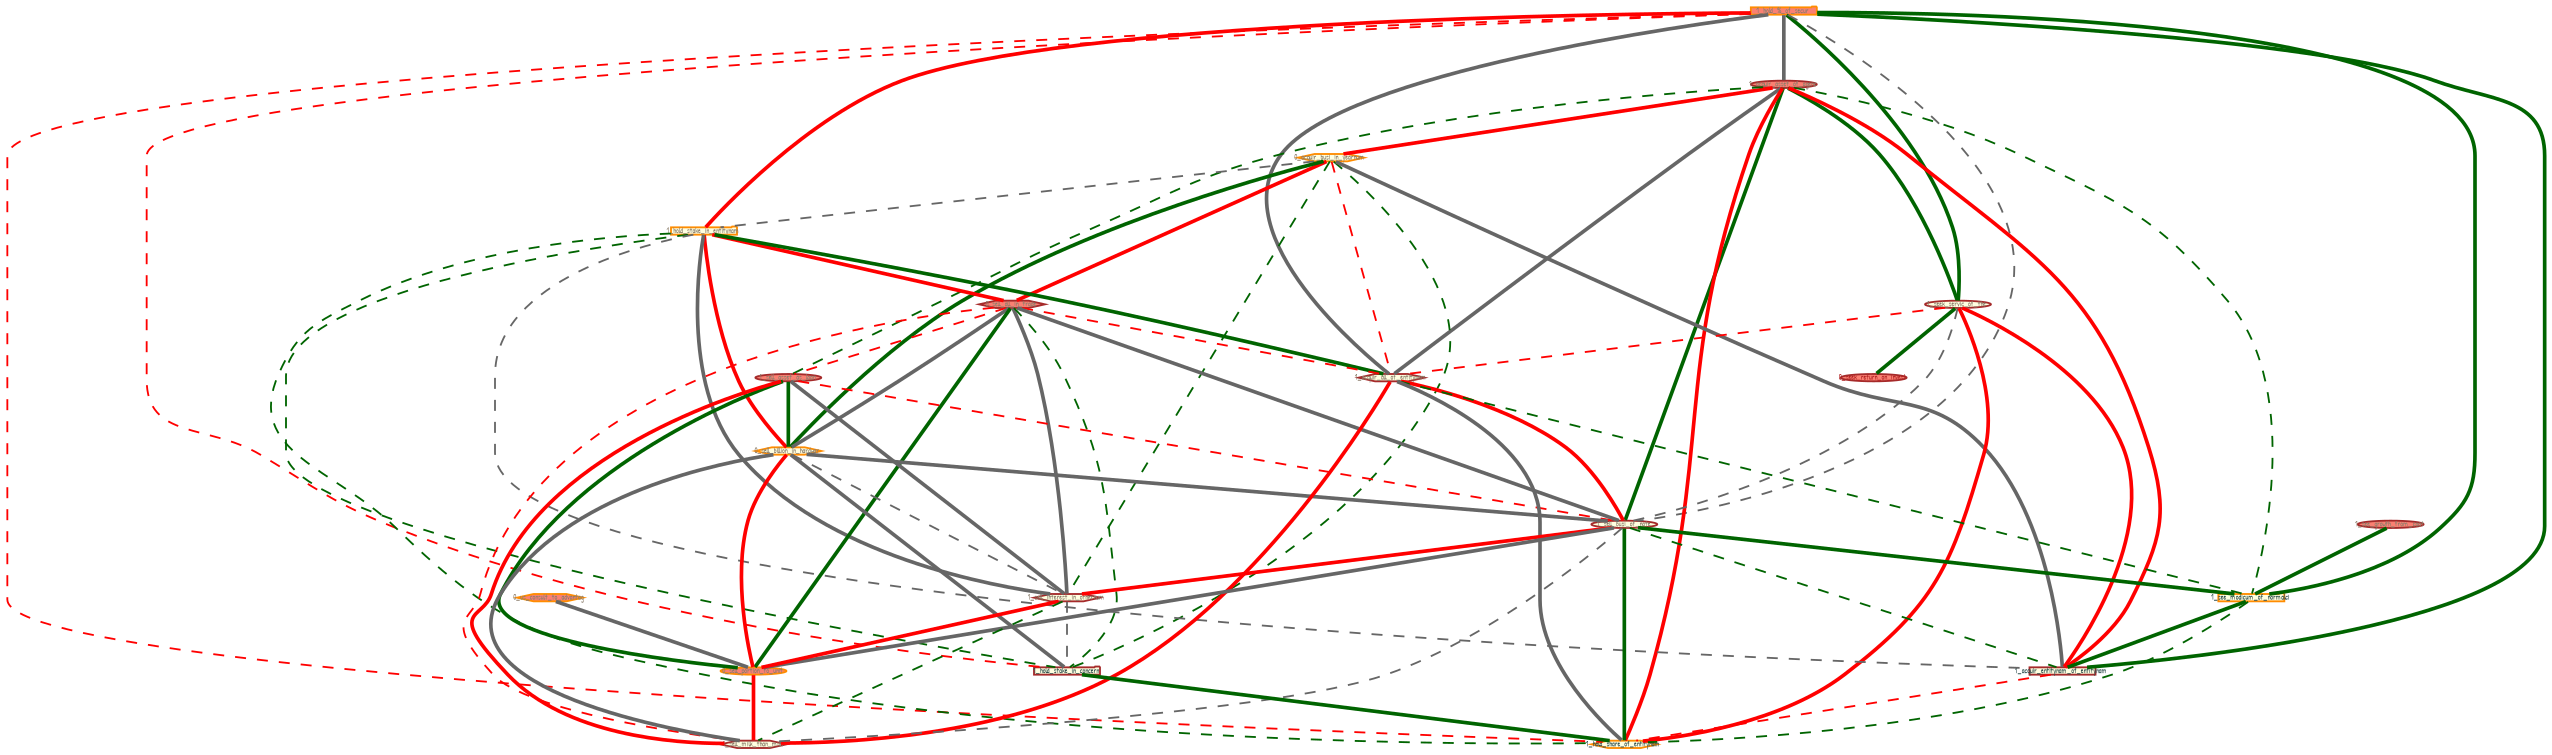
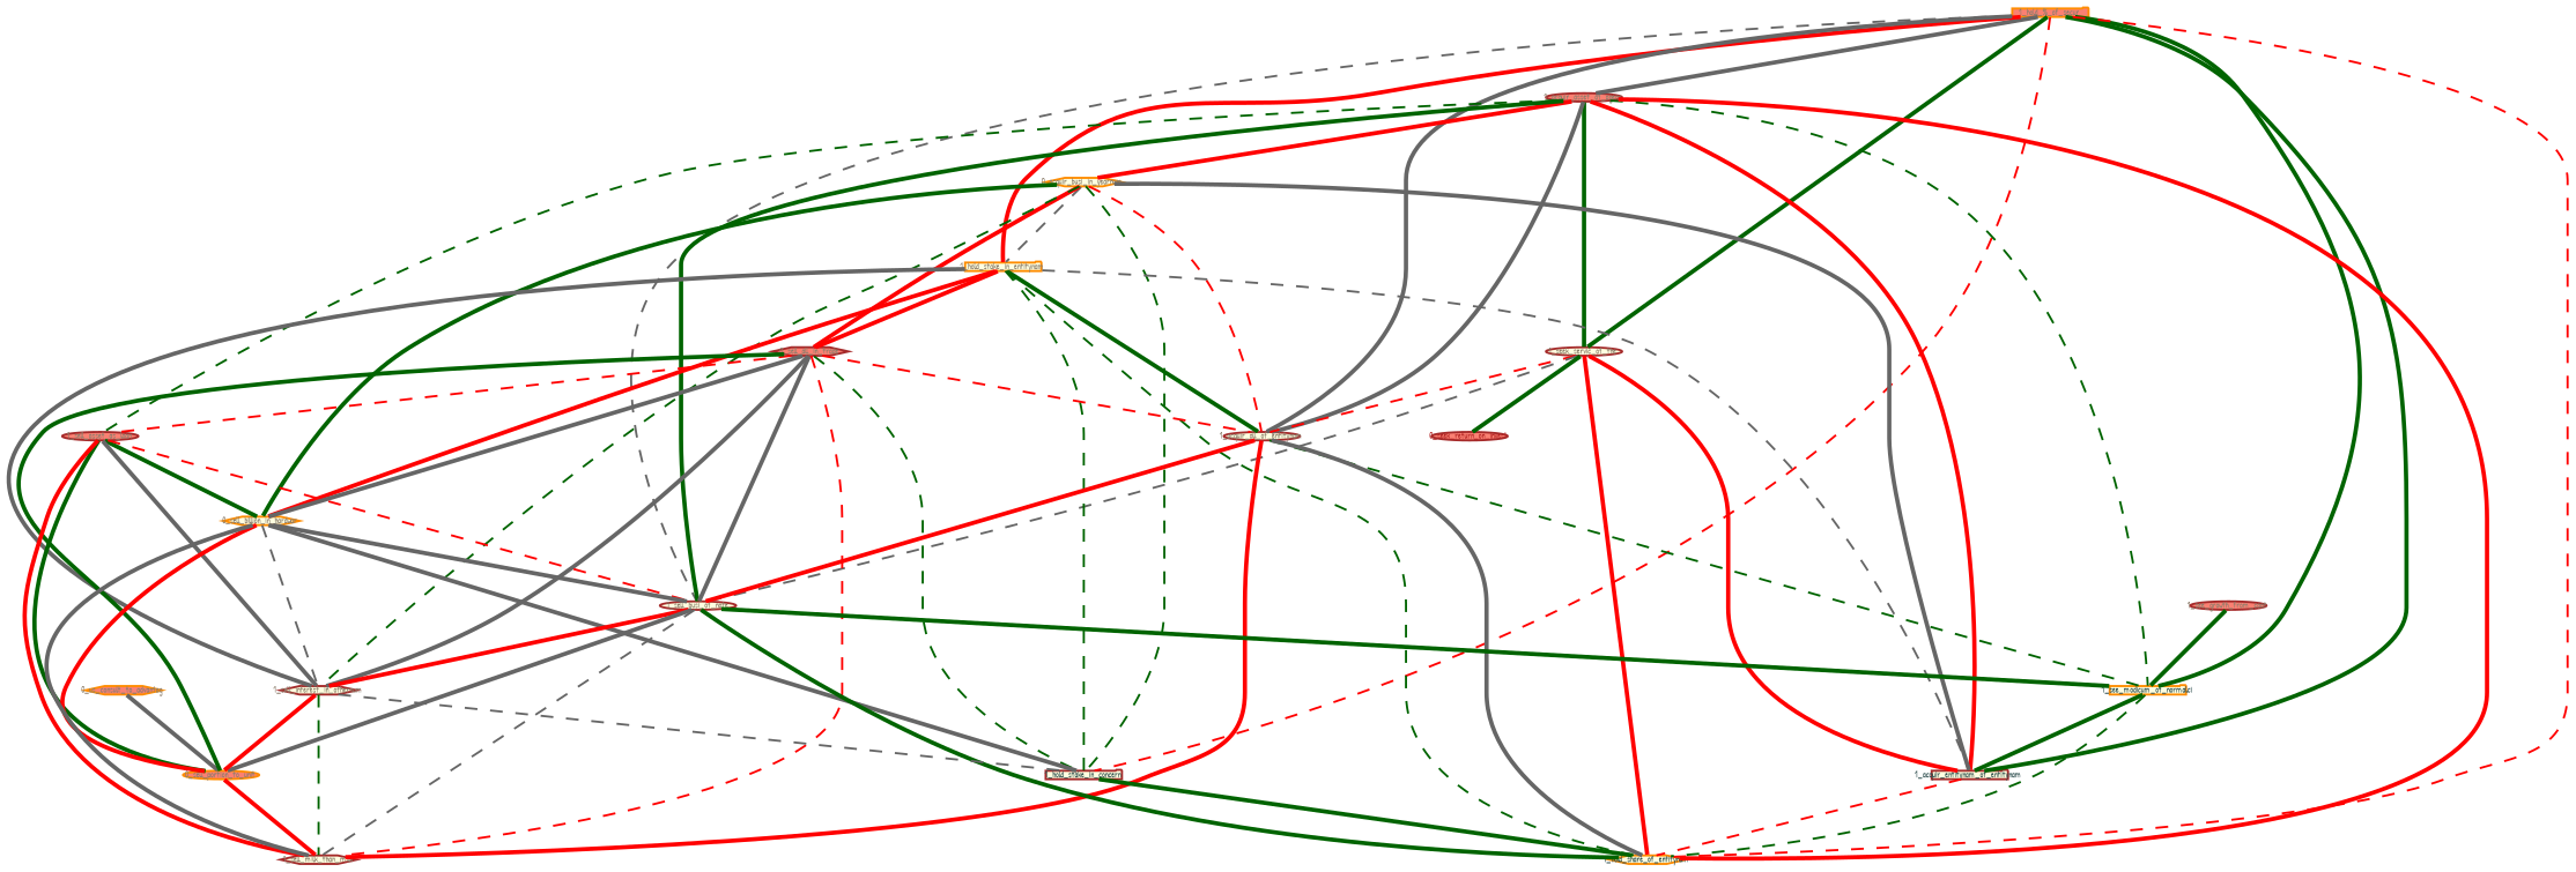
  graph {
    fontname="Patrick Hand"
    node [color=brown fillcolor=lightyellow fixedsize=true fontcolor="#8b7d6b" fontname="Patrick Hand" fontsize=4 shape=ellipse style=filled]
    edge [color=darkgreen fontname="Patrick Hand" style=bold w=1]
    "0_us_consult_to_advantag " [color=darkorange fillcolor=salmon height=.06 shape=hexagon width=.5]
    "1_hold_%_of_secur " [color=darkorange fillcolor=salmon height=.06 shape=folder width=.5]
    "1_acquir_asset_of_agenc " [fillcolor=salmon height=.06 width=.5]
    "1_see_growth_from_coat " [fillcolor=salmon height=.06 width=.5]
    "0_acquir_busi_in_yearnum " [color=darkorange height=.06 shape=hexagon width=.5]
    "1_seek_servic_of_the " [height=.06 width=.5]
    "1_hold_stake_in_entitynam " [color=darkorange height=.06 shape=folder width=.5]
    "0_sell_all_in_trade " [fillcolor=salmon height=.06 shape=hexagon width=.5]
    "1_sell_asset_as_loan " [fillcolor=salmon height=.06 width=.5]
    "0_sell_billion_in_hardwar " [color=darkorange height=.06 shape=hexagon width=.5]
-   "1_acquir_all_of_entitynam " [height=.06 shape=hexagon width=.5]
+   "1_acquir_all_of_entitynam " [height=.06 width=.5]
    n12 [height=.06 label="1_sell_busi_of_note" width=.5]
    "1_sell_interest_in_othernum " [height=.06 shape=hexagon width=.5]
    "0_sell_portion_to_unit " [color=darkorange fillcolor=salmon height=.06 width=.5]
    "1_sell_milk_than_milk " [height=.06 shape=hexagon width=.5]
    "0_seek_return_on_invest " [fillcolor=salmon fontcolor="#b22222" height=.06 width=.5]
    "1_hold_stake_in_concern " [fontcolor="#2f4f4f" height=.06 shape=folder width=.5]
    "1_see_modicum_of_normalci " [color=darkorange fontcolor="#2f4f4f" height=.06 shape=folder width=.5]
    "1_acquir_entitynam_of_entitynam " [fontcolor="#2f4f4f" height=.06 shape=folder width=.5]
    "1_hold_share_of_entitynam " [color=darkorange fontcolor="#2f4f4f" height=.06 shape=hexagon width=.5]
    subgraph sub_1 {
      "0_us_consult_to_advantag "
      "1_hold_%_of_secur "
      "1_acquir_asset_of_agenc "
      "1_see_growth_from_coat "
      "0_acquir_busi_in_yearnum "
      "1_seek_servic_of_the "
      "1_hold_stake_in_entitynam "
      "0_sell_all_in_trade "
      "1_sell_asset_as_loan "
      "0_sell_billion_in_hardwar "
      "1_acquir_all_of_entitynam "
      n12
      "1_sell_interest_in_othernum "
      "0_sell_portion_to_unit "
      "1_sell_milk_than_milk "
    }
    subgraph sub_2 {
      "0_seek_return_on_invest "
    }
    "0_us_consult_to_advantag " -- "0_sell_portion_to_unit " [color=gray40]
    "1_hold_%_of_secur " -- "1_acquir_asset_of_agenc " [color=gray40]
    "1_hold_%_of_secur " -- "1_seek_servic_of_the "
    "1_hold_%_of_secur " -- "1_hold_stake_in_entitynam " [color=red]
    "1_hold_%_of_secur " -- "1_acquir_all_of_entitynam " [color=gray40]
    "1_hold_%_of_secur " -- n12 [color=gray40 style=dashed]
    "1_hold_%_of_secur " -- "1_hold_stake_in_concern " [color=red style=dashed]
    "1_hold_%_of_secur " -- "1_see_modicum_of_normalci "
    "1_hold_%_of_secur " -- "1_acquir_entitynam_of_entitynam "
    "1_hold_%_of_secur " -- "1_hold_share_of_entitynam " [color=red style=dashed w=2]
    "1_acquir_asset_of_agenc " -- "0_acquir_busi_in_yearnum " [color=red]
    "1_acquir_asset_of_agenc " -- "1_seek_servic_of_the "
    "1_acquir_asset_of_agenc " -- "1_sell_asset_as_loan " [style=dashed]
    "1_acquir_asset_of_agenc " -- "1_acquir_all_of_entitynam " [color=gray40 w=2]
    "1_acquir_asset_of_agenc " -- n12
    "1_acquir_asset_of_agenc " -- "1_see_modicum_of_normalci " [style=dashed]
    "1_acquir_asset_of_agenc " -- "1_acquir_entitynam_of_entitynam " [color=red w=2]
    "1_acquir_asset_of_agenc " -- "1_hold_share_of_entitynam " [color=red]
    "1_see_growth_from_coat " -- "1_see_modicum_of_normalci "
    "0_acquir_busi_in_yearnum " -- "1_hold_stake_in_entitynam " [color=gray40 style=dashed]
    "0_acquir_busi_in_yearnum " -- "0_sell_all_in_trade " [color=red]
    "0_acquir_busi_in_yearnum " -- "0_sell_billion_in_hardwar "
    "0_acquir_busi_in_yearnum " -- "1_acquir_all_of_entitynam " [color=red style=dashed]
    "0_acquir_busi_in_yearnum " -- "1_sell_interest_in_othernum " [style=dashed]
    "0_acquir_busi_in_yearnum " -- "1_hold_stake_in_concern " [style=dashed]
    "0_acquir_busi_in_yearnum " -- "1_acquir_entitynam_of_entitynam " [color=gray40]
    "1_seek_servic_of_the " -- "1_acquir_all_of_entitynam " [color=red style=dashed]
    "1_seek_servic_of_the " -- n12 [color=gray40 style=dashed]
    "1_seek_servic_of_the " -- "0_seek_return_on_invest "
    "1_seek_servic_of_the " -- "1_acquir_entitynam_of_entitynam " [color=red]
    "1_seek_servic_of_the " -- "1_hold_share_of_entitynam " [color=red]
    "1_hold_stake_in_entitynam " -- "0_sell_all_in_trade " [color=red]
    "1_hold_stake_in_entitynam " -- "0_sell_billion_in_hardwar " [color=red]
    "1_hold_stake_in_entitynam " -- "1_acquir_all_of_entitynam "
    "1_hold_stake_in_entitynam " -- "1_sell_interest_in_othernum " [color=gray40]
    "1_hold_stake_in_entitynam " -- "1_hold_stake_in_concern " [style=dashed w=3]
    "1_hold_stake_in_entitynam " -- "1_acquir_entitynam_of_entitynam " [color=gray40 style=dashed]
    "1_hold_stake_in_entitynam " -- "1_hold_share_of_entitynam " [style=dashed w=2]
    "0_sell_all_in_trade " -- "1_sell_asset_as_loan " [color=red style=dashed]
    "0_sell_all_in_trade " -- "0_sell_billion_in_hardwar " [color=gray40 w=2]
    "0_sell_all_in_trade " -- "1_acquir_all_of_entitynam " [color=red style=dashed]
    "0_sell_all_in_trade " -- n12 [color=gray40]
    "0_sell_all_in_trade " -- "1_sell_interest_in_othernum " [color=gray40 w=2]
    "0_sell_all_in_trade " -- "0_sell_portion_to_unit "
    "0_sell_all_in_trade " -- "1_sell_milk_than_milk " [color=red style=dashed]
    "0_sell_all_in_trade " -- "1_hold_stake_in_concern " [style=dashed]
    "1_sell_asset_as_loan " -- "0_sell_billion_in_hardwar "
    "1_sell_asset_as_loan " -- n12 [color=red style=dashed]
    "1_sell_asset_as_loan " -- "1_sell_interest_in_othernum " [color=gray40]
    "1_sell_asset_as_loan " -- "0_sell_portion_to_unit "
    "1_sell_asset_as_loan " -- "1_sell_milk_than_milk " [color=red]
    "0_sell_billion_in_hardwar " -- n12 [color=gray40 w=2]
    "0_sell_billion_in_hardwar " -- "1_sell_interest_in_othernum " [color=gray40 style=dashed w=2]
    "0_sell_billion_in_hardwar " -- "0_sell_portion_to_unit " [color=red]
    "0_sell_billion_in_hardwar " -- "1_sell_milk_than_milk " [color=gray40]
    "0_sell_billion_in_hardwar " -- "1_hold_stake_in_concern " [color=gray40]
    "1_acquir_all_of_entitynam " -- n12 [color=red]
    "1_acquir_all_of_entitynam " -- "1_sell_milk_than_milk " [color=red w=3]
    "1_acquir_all_of_entitynam " -- "1_see_modicum_of_normalci " [style=dashed]
    "1_acquir_all_of_entitynam " -- "1_hold_share_of_entitynam " [color=gray40 w=2]
    n12 -- "1_sell_interest_in_othernum " [color=red]
    n12 -- "0_sell_portion_to_unit " [color=gray40]
    n12 -- "1_sell_milk_than_milk " [color=gray40 style=dashed]
    n12 -- "1_see_modicum_of_normalci "
-   n12 -- "1_acquir_entitynam_of_entitynam " [style=dashed]
    n12 -- "1_hold_share_of_entitynam "
    "1_sell_interest_in_othernum " -- "0_sell_portion_to_unit " [color=red]
    "1_sell_interest_in_othernum " -- "1_sell_milk_than_milk " [style=dashed]
    "1_sell_interest_in_othernum " -- "1_hold_stake_in_concern " [color=gray40 style=dashed]
    "0_sell_portion_to_unit " -- "1_sell_milk_than_milk " [color=red]
    "1_hold_stake_in_concern " -- "1_hold_share_of_entitynam "
    "1_see_modicum_of_normalci " -- "1_acquir_entitynam_of_entitynam "
    "1_see_modicum_of_normalci " -- "1_hold_share_of_entitynam " [style=dashed]
    "1_acquir_entitynam_of_entitynam " -- "1_hold_share_of_entitynam " [color=red style=dashed w=2]
  }
